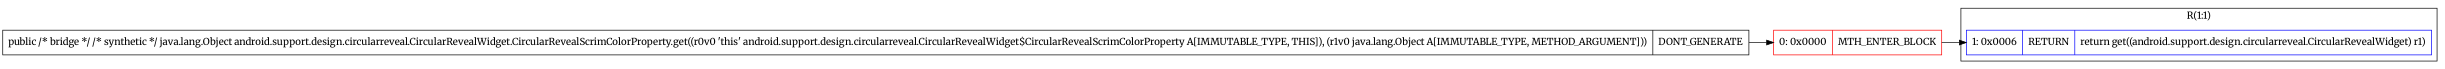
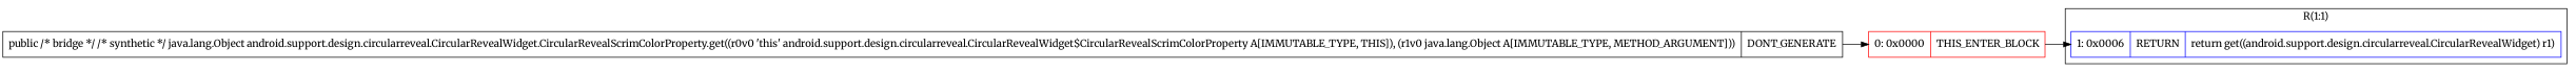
  digraph {
    rankdir=LR
    fontname=Merriweather
    node [shape=record fontname=Merriweather]
    edge [fontname=Merriweather]
    n1 [color=blue label="{1\:\ 0x0006|RETURN\l|return get((android.support.design.circularreveal.CircularRevealWidget) r1)\l}"]
-   n2 [color=red label="{0\:\ 0x0000|MTH_ENTER_BLOCK\l}"]
+   n2 [color=red label="{0\:\ 0x0000|THIS_ENTER_BLOCK\l}"]
    n3 [label="{public \/* bridge *\/ \/* synthetic *\/ java.lang.Object android.support.design.circularreveal.CircularRevealWidget.CircularRevealScrimColorProperty.get((r0v0 'this' android.support.design.circularreveal.CircularRevealWidget$CircularRevealScrimColorProperty A[IMMUTABLE_TYPE, THIS]), (r1v0 java.lang.Object A[IMMUTABLE_TYPE, METHOD_ARGUMENT]))  | DONT_GENERATE\l}"]
    subgraph cluster_1 {
      label="R(1:1)"
      n1
    }
    n2 -> n1
    n3 -> n2
  }
